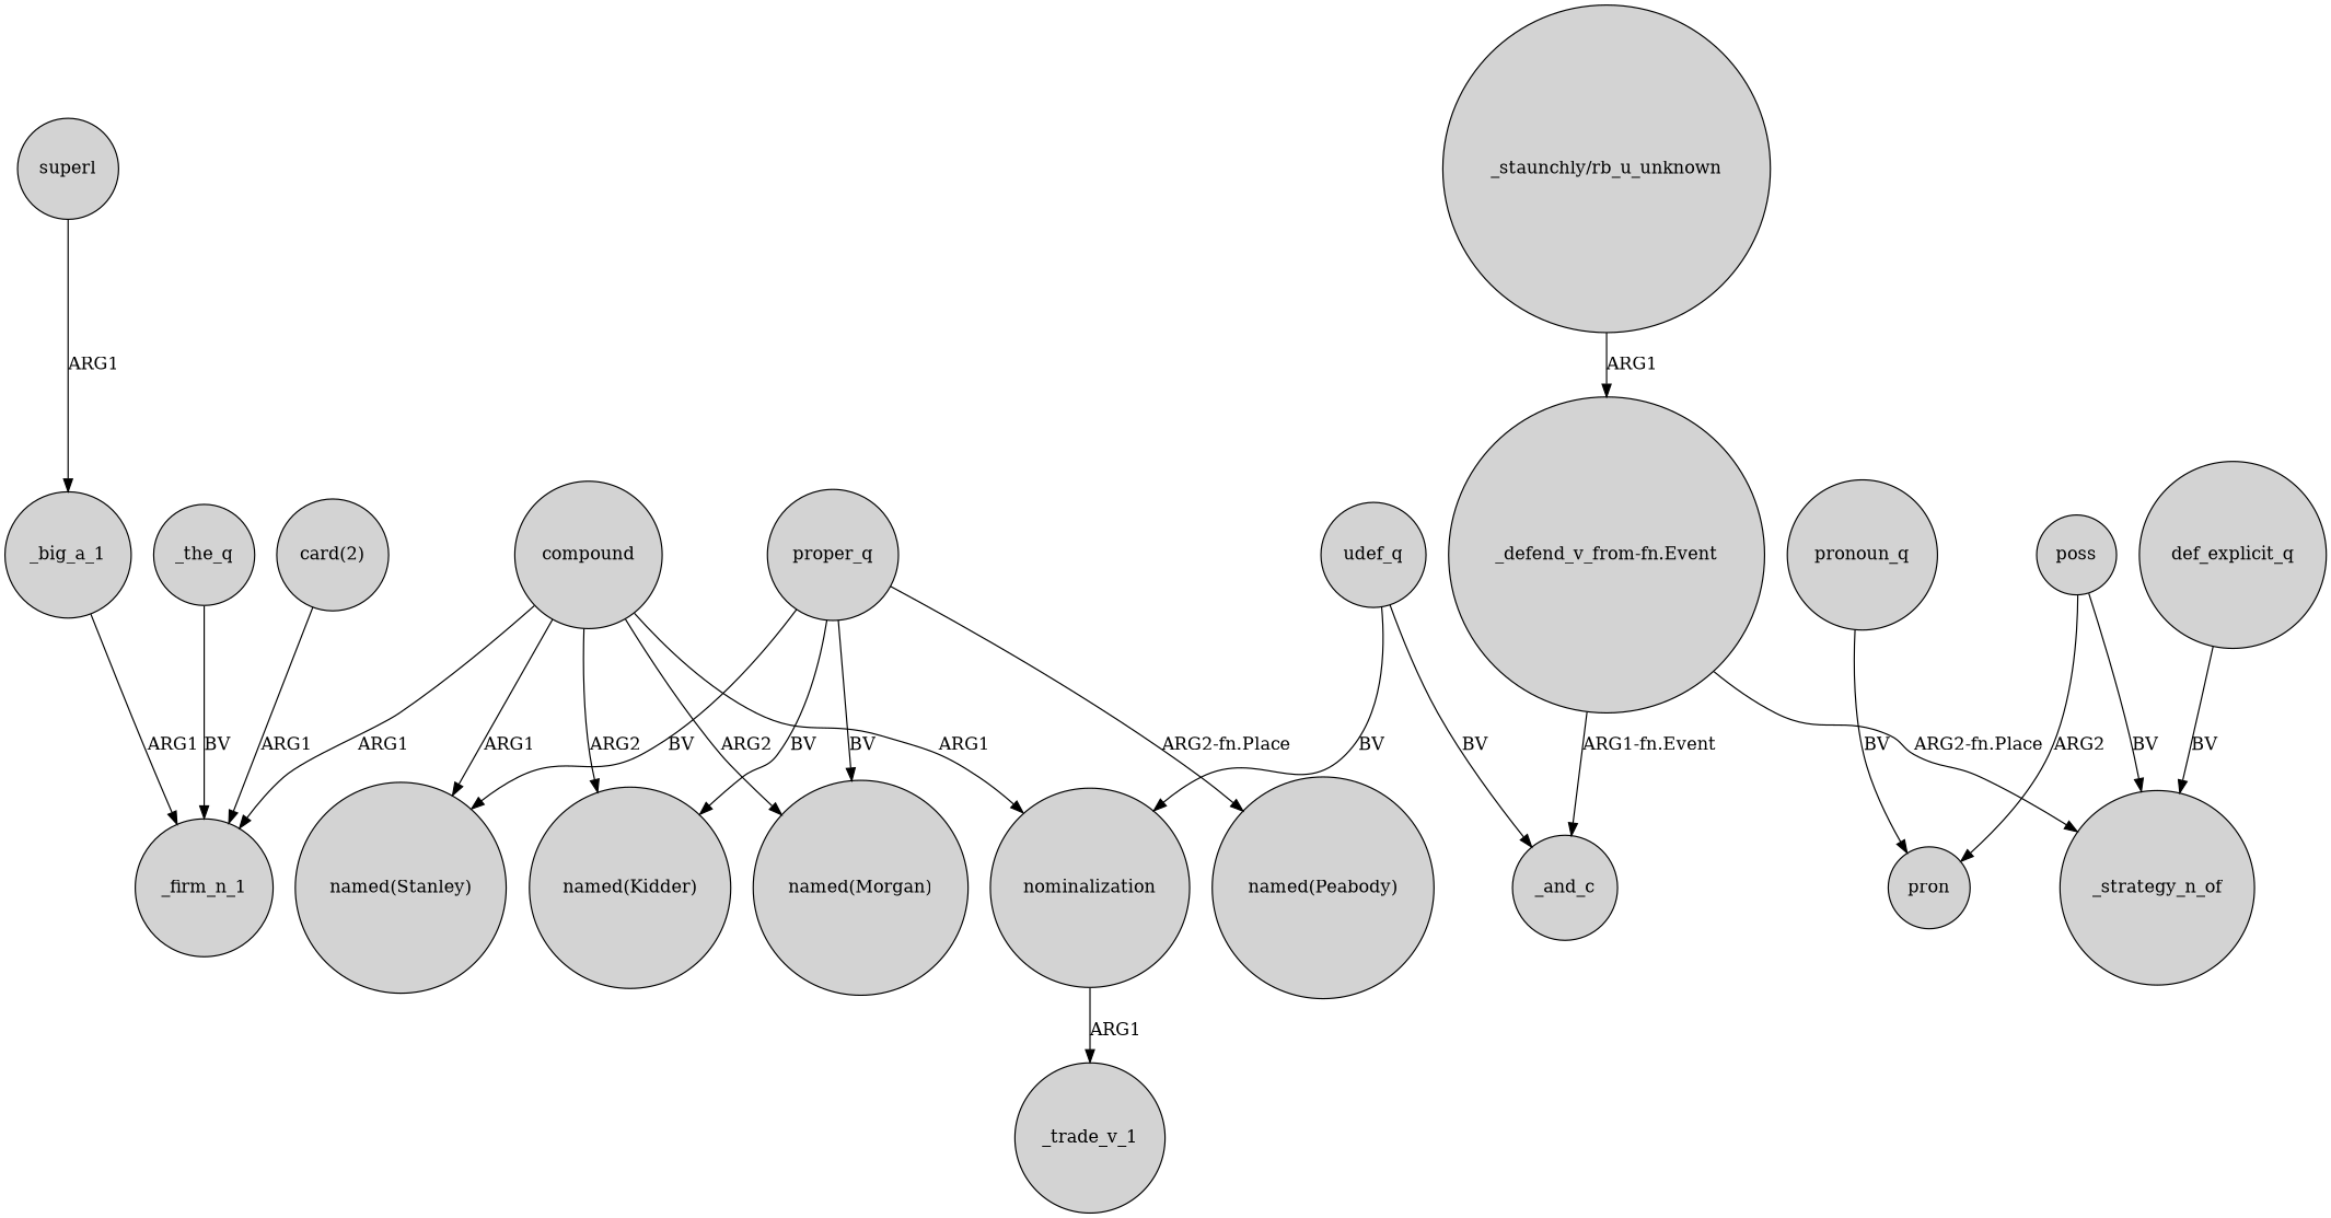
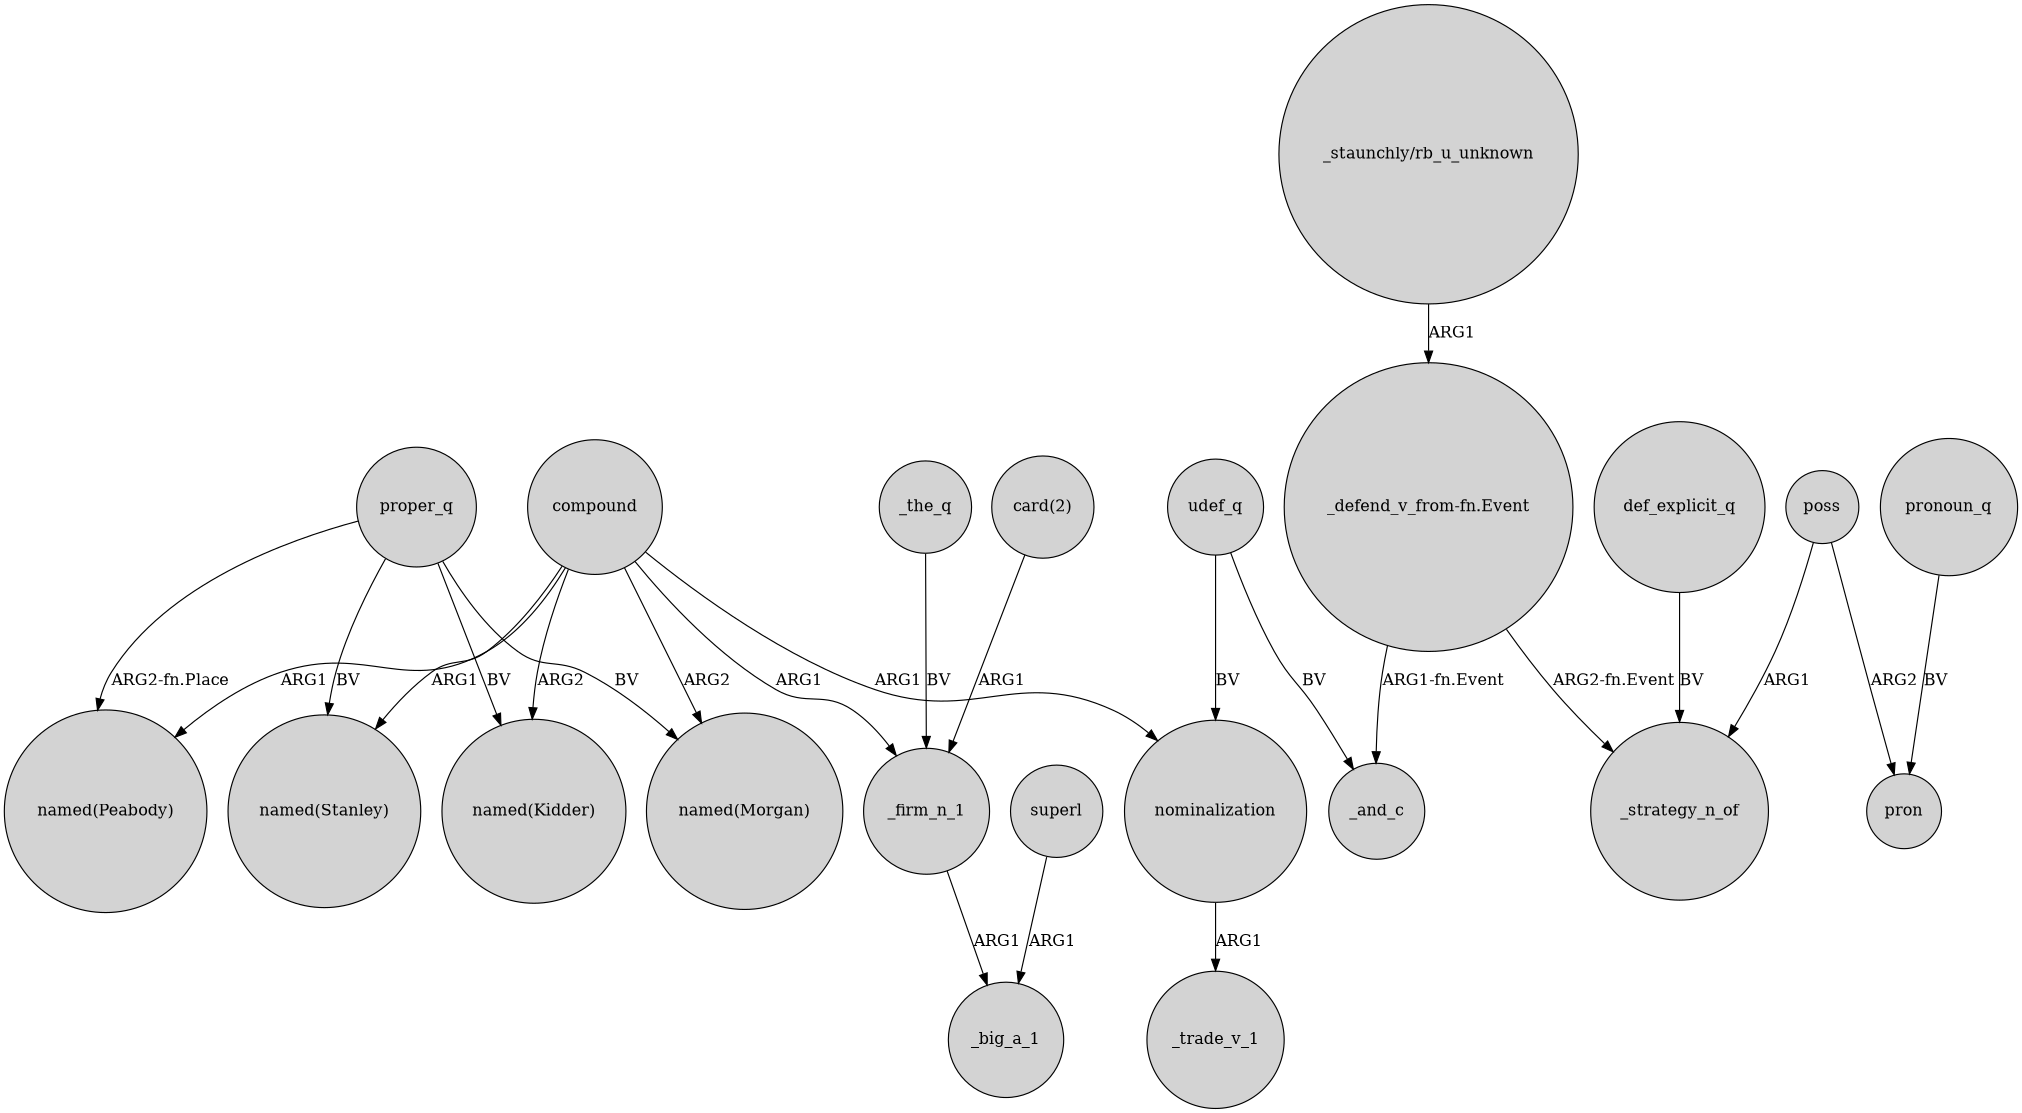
  digraph {
    node [shape=circle style=filled]
    compound
    "named(Peabody)"
    _firm_n_1
    nominalization
    "named(Stanley)"
    "named(Kidder)"
    "named(Morgan)"
    _trade_v_1
    proper_q
    _big_a_1
    udef_q
    _and_c
    "_staunchly/rb_u_unknown"
    "_defend_v_from-fn.Event"
    _strategy_n_of
    pronoun_q
    pron
    poss
    def_explicit_q
    _the_q
    superl
    "card(2)"
+   compound -> "named(Peabody)" [label=ARG1]
    compound -> _firm_n_1 [label=ARG1]
    compound -> nominalization [label=ARG1]
    compound -> "named(Stanley)" [label=ARG1]
    compound -> "named(Kidder)" [label=ARG2]
    compound -> "named(Morgan)" [label=ARG2]
    nominalization -> _trade_v_1 [label=ARG1]
    proper_q -> "named(Peabody)" [label="ARG2-fn.Place"]
    proper_q -> "named(Stanley)" [label=BV]
    proper_q -> "named(Kidder)" [label=BV]
    proper_q -> "named(Morgan)" [label=BV]
-   _big_a_1 -> _firm_n_1 [label=ARG1]
+   _firm_n_1 -> _big_a_1 [label=ARG1]
    udef_q -> nominalization [label=BV]
    udef_q -> _and_c [label=BV]
    "_staunchly/rb_u_unknown" -> "_defend_v_from-fn.Event" [label=ARG1]
    "_defend_v_from-fn.Event" -> _and_c [label="ARG1-fn.Event"]
-   "_defend_v_from-fn.Event" -> _strategy_n_of [label="ARG2-fn.Place"]
+   "_defend_v_from-fn.Event" -> _strategy_n_of [label="ARG2-fn.Event"]
    pronoun_q -> pron [label=BV]
-   poss -> _strategy_n_of [label=BV]
+   poss -> _strategy_n_of [label=ARG1]
    poss -> pron [label=ARG2]
    def_explicit_q -> _strategy_n_of [label=BV]
    _the_q -> _firm_n_1 [label=BV]
    superl -> _big_a_1 [label=ARG1]
    "card(2)" -> _firm_n_1 [label=ARG1]
  }
